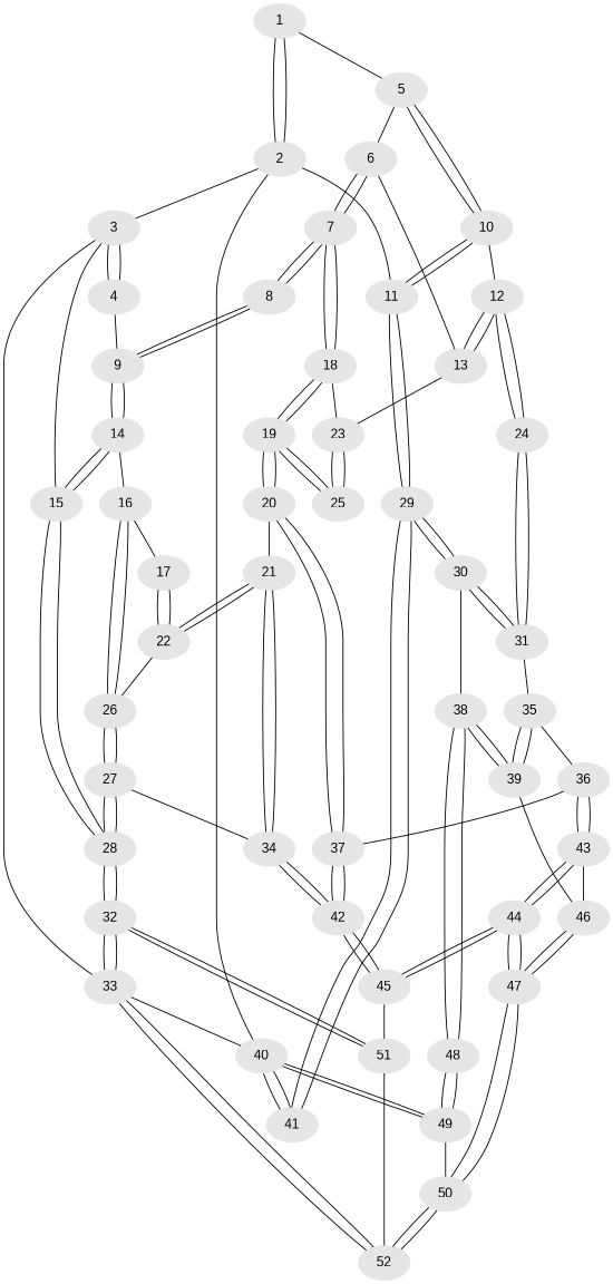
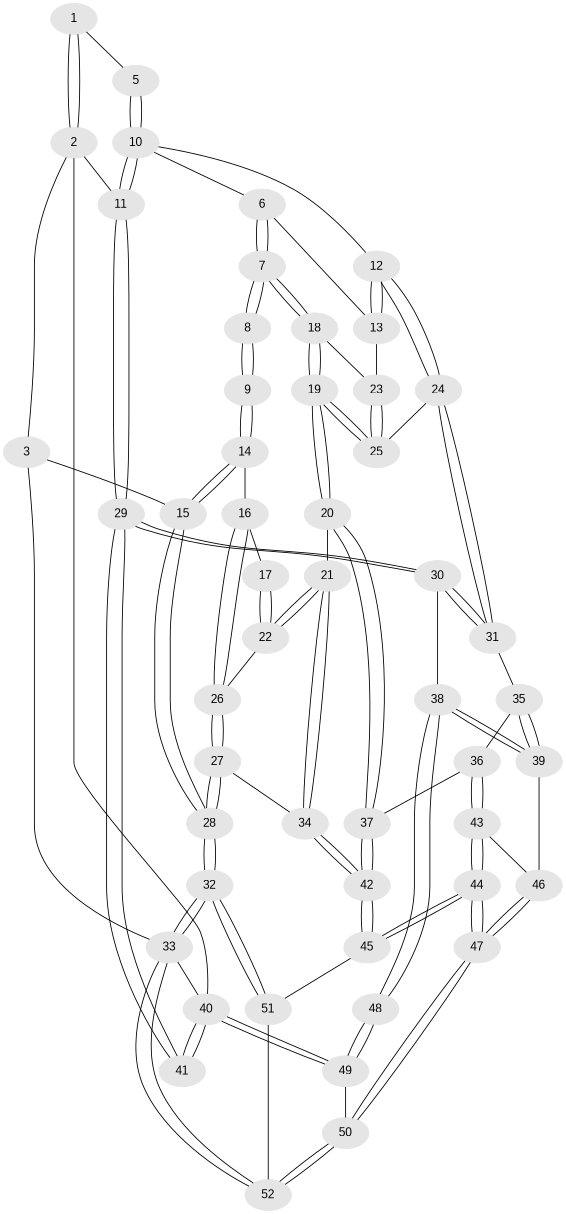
  graph {
    fontname="Liberation Sans"
    node [color=gray90 fontname="Liberation Sans" style=filled]
    edge [fontname="Liberation Sans"]
    1
    2
    5
    3
    11
    40
    6
    10
-   4
    15
    33
    29
    41
    49
    9
    28
    52
    14
    7
    13
    12
    8
    18
    23
    19
    16
    24
    30
    25
    31
    17
    26
    32
    22
    27
    20
    21
    37
    34
    42
    35
    51
    38
    39
    48
    36
    45
    43
    46
    44
    47
    50
    1 -- 2
    1 -- 2
    1 -- 5
    2 -- 3
    2 -- 11
    2 -- 40
-   5 -- 6
+   10 -- 6
    5 -- 10
    5 -- 10
-   3 -- 4
-   3 -- 4
    3 -- 15
    3 -- 33
    11 -- 29
    11 -- 29
    40 -- 41
    40 -- 41
    40 -- 49
    40 -- 49
    6 -- 7
    6 -- 7
    6 -- 13
    10 -- 11
    10 -- 11
    10 -- 12
-   4 -- 9
    15 -- 28
    15 -- 28
    33 -- 40
    33 -- 52
    33 -- 52
    29 -- 41
    29 -- 41
    29 -- 30
    29 -- 30
    49 -- 50
    9 -- 14
    9 -- 14
    28 -- 32
    28 -- 32
    14 -- 15
    14 -- 15
    14 -- 16
    7 -- 8
    7 -- 8
    7 -- 18
    7 -- 18
    13 -- 23
    12 -- 13
    12 -- 13
    12 -- 24
    12 -- 24
    8 -- 9
    8 -- 9
    18 -- 23
    18 -- 19
    18 -- 19
    23 -- 25
    23 -- 25
    19 -- 25
    19 -- 25
    19 -- 20
    19 -- 20
    16 -- 17
    16 -- 26
    16 -- 26
+   24 -- 25
    24 -- 31
    24 -- 31
    30 -- 31
    30 -- 31
    30 -- 38
    31 -- 35
    17 -- 22
    17 -- 22
    26 -- 27
    26 -- 27
    32 -- 33
    32 -- 33
    32 -- 51
    32 -- 51
    22 -- 26
    27 -- 28
    27 -- 28
    27 -- 34
    20 -- 21
    20 -- 37
    20 -- 37
    21 -- 22
    21 -- 22
    21 -- 34
    21 -- 34
    37 -- 42
    37 -- 42
    34 -- 42
    34 -- 42
    42 -- 45
    42 -- 45
    35 -- 39
    35 -- 39
    35 -- 36
    51 -- 52
    38 -- 39
    38 -- 39
    38 -- 48
    38 -- 48
    39 -- 46
    48 -- 49
    48 -- 49
    36 -- 37
    36 -- 43
    36 -- 43
    45 -- 51
    43 -- 46
    43 -- 44
    43 -- 44
    46 -- 47
    46 -- 47
    44 -- 45
    44 -- 45
    44 -- 47
    44 -- 47
    47 -- 50
    47 -- 50
    50 -- 52
    50 -- 52
  }
